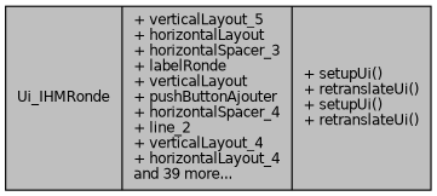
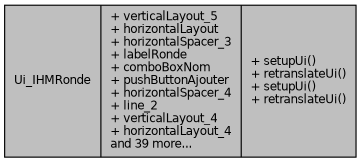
  digraph {
    rankdir=LR
-   n1 [color=black fillcolor=grey75 fontcolor=black fontname=Helvetica fontsize=10 height=0.2 label="{Ui_IHMRonde\n|+ verticalLayout_5\l+ horizontalLayout\l+ horizontalSpacer_3\l+ labelRonde\l+ verticalLayout\l+ pushButtonAjouter\l+ horizontalSpacer_4\l+ line_2\l+ verticalLayout_4\l+ horizontalLayout_4\land 39 more...\l|+ setupUi()\l+ retranslateUi()\l+ setupUi()\l+ retranslateUi()\l}" shape=record style=filled width=0.4]
+   n1 [color=black fillcolor=grey75 fontcolor=black fontname=Helvetica fontsize=10 height=0.2 label="{Ui_IHMRonde\n|+ verticalLayout_5\l+ horizontalLayout\l+ horizontalSpacer_3\l+ labelRonde\l+ comboBoxNom\l+ pushButtonAjouter\l+ horizontalSpacer_4\l+ line_2\l+ verticalLayout_4\l+ horizontalLayout_4\land 39 more...\l|+ setupUi()\l+ retranslateUi()\l+ setupUi()\l+ retranslateUi()\l}" shape=record style=filled width=0.4]
  }
